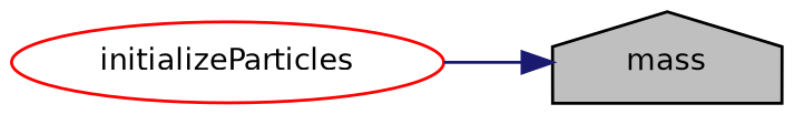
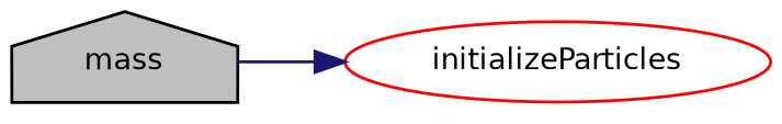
  digraph {
    rankdir=RL
    node [fontname=Helvetica fontsize=10 style=filled]
    n1 [color=black fillcolor=grey75 fontcolor=black height=0.2 label=mass shape=house width=0.4]
    n2 [color=red fillcolor=white height=0.2 label=initializeParticles shape=ellipse width=0.4]
-   n1 -> n2 [color=midnightblue dir=back fontname=Helvetica fontsize=10 labelfontname=Helvetica labelfontsize=10 style=solid]
+   n2 -> n1 [color=midnightblue dir=back fontname=Helvetica fontsize=10 labelfontname=Helvetica labelfontsize=10 style=solid]
  }
